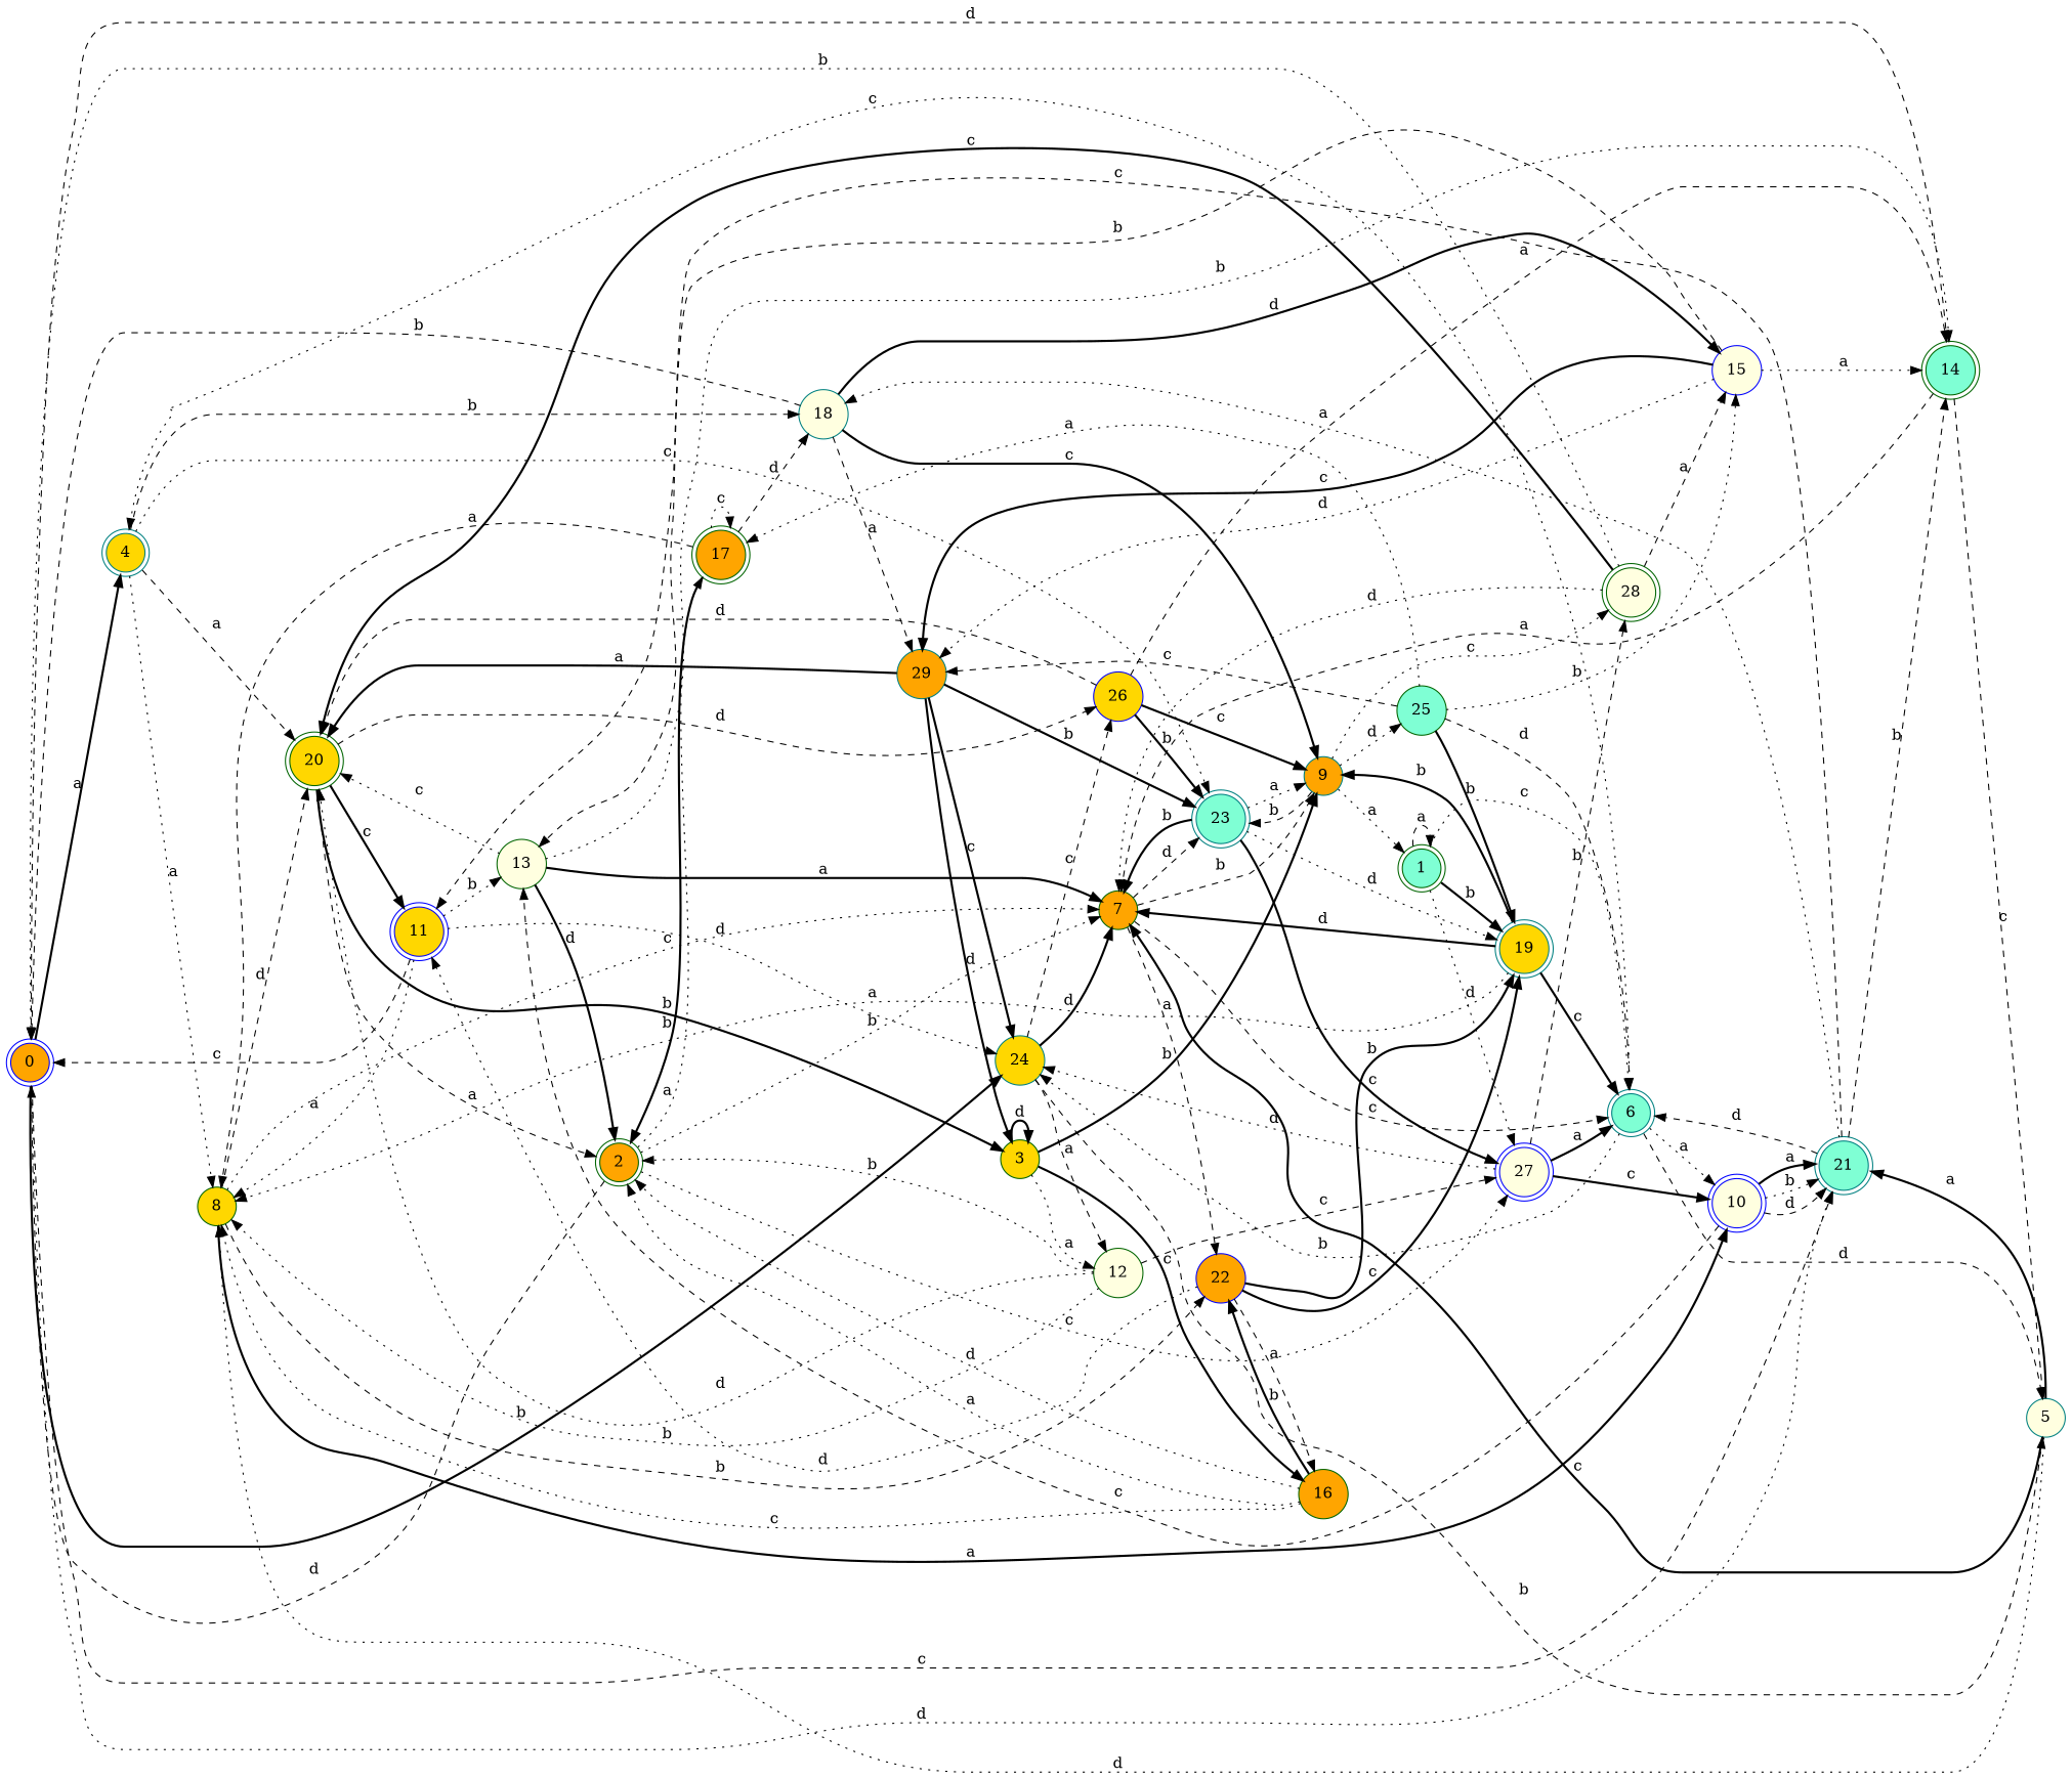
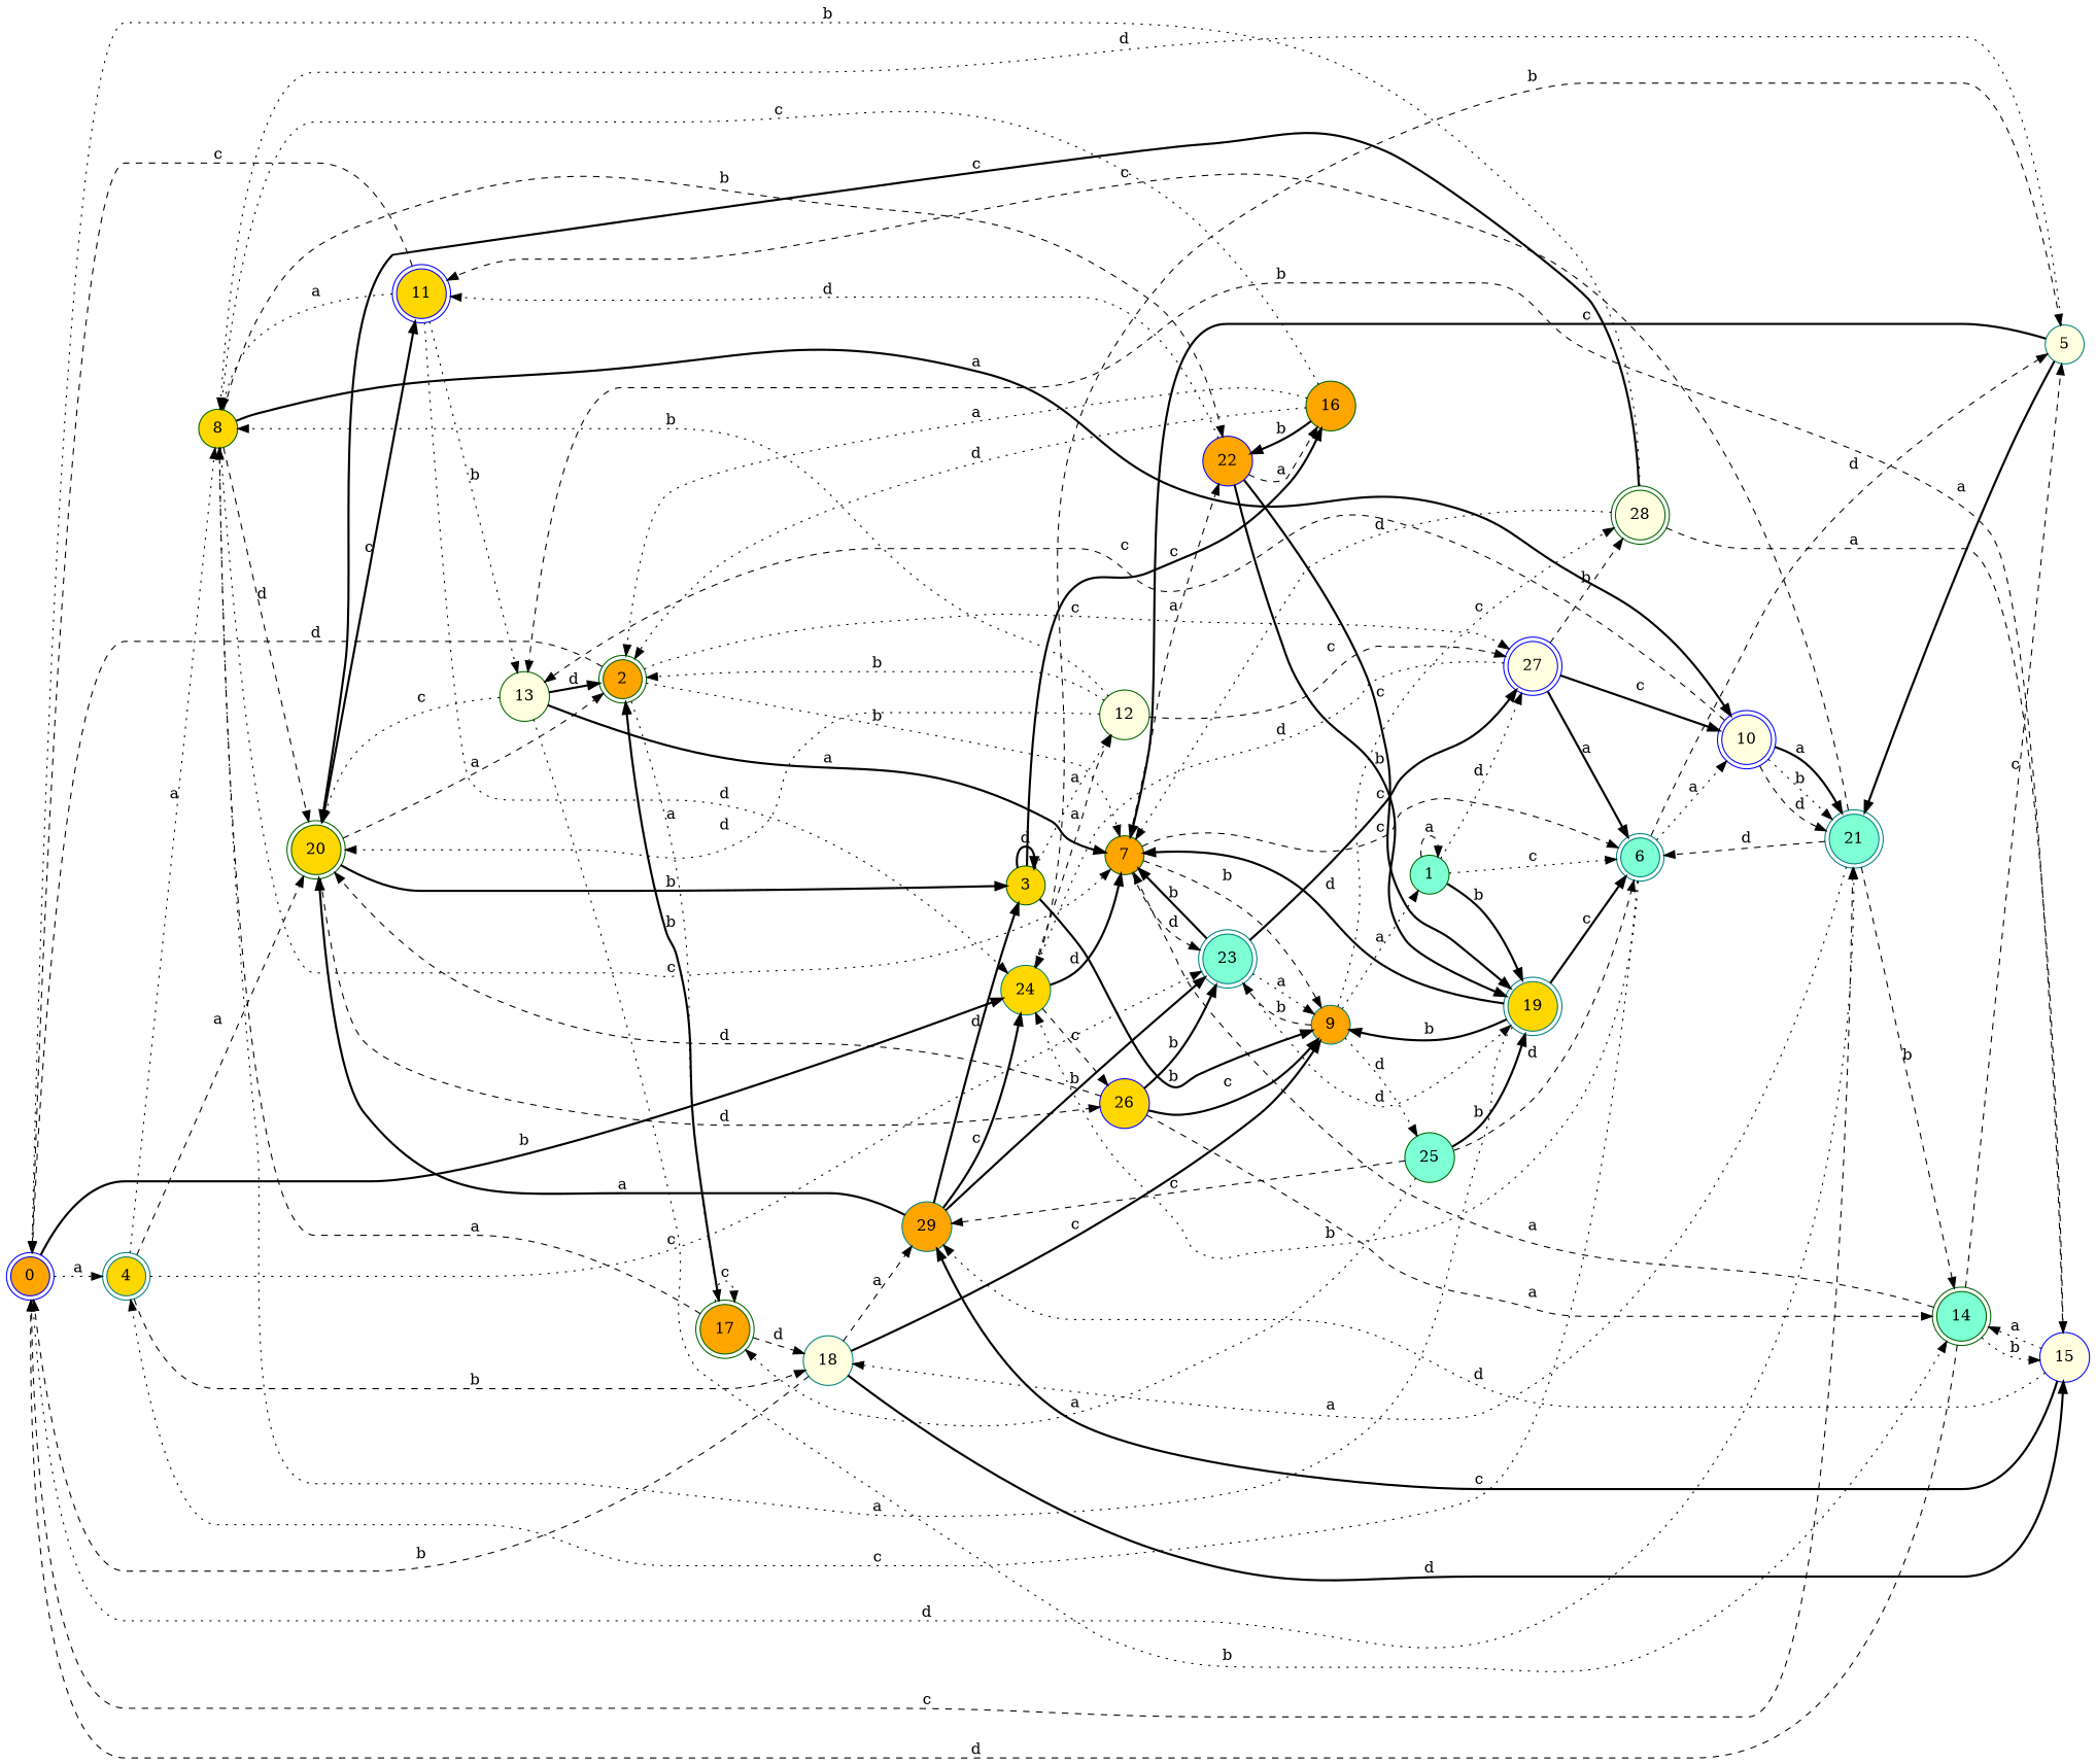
  digraph {
    rankdir=LR
    node [color=darkgreen fillcolor=orange shape=doublecircle style="rounded,filled"]
    edge [style=dotted]
    n1 [color=blue label=0]
    n2 [color=teal fillcolor=gold label=4]
    n3 [color=teal fillcolor=aquamarine label=21]
    n4 [color=teal fillcolor=gold label=24 shape=circle style=filled]
    n5 [fillcolor=gold label=8 shape=circle style=filled]
    n6 [color=teal fillcolor=lightyellow label=18 shape=circle style=filled]
    n7 [fillcolor=gold label=20]
    n8 [color=teal fillcolor=aquamarine label=23]
    n9 [color=teal fillcolor=aquamarine label=6]
    n10 [color=blue fillcolor=gold label=11]
    n11 [fillcolor=aquamarine label=14]
    n12 [label=7 shape=circle style=filled]
    n13 [fillcolor=lightyellow label=12 shape=circle style=filled]
    n14 [color=teal fillcolor=lightyellow label=5 shape=circle style=filled]
    n15 [color=blue fillcolor=gold label=26 shape=circle style=filled]
-   n16 [fillcolor=aquamarine label=1]
+   n16 [fillcolor=aquamarine label=1 shape=circle]
    n17 [color=teal fillcolor=gold label=19]
    n18 [color=blue fillcolor=lightyellow label=27]
    n19 [color=blue fillcolor=lightyellow label=10]
    n20 [color=teal label=9 shape=circle style=filled]
    n21 [fillcolor=lightyellow label=28]
    n22 [label=2]
    n23 [label=17]
    n24 [color=blue label=22 shape=circle style=filled]
    n25 [fillcolor=gold label=3 shape=circle style=filled]
    n26 [label=16 shape=circle style=filled]
    n27 [fillcolor=aquamarine label=25 shape=circle style=filled]
    n28 [color=blue fillcolor=lightyellow label=15 shape=circle style=filled]
    n29 [color=teal label=29 shape=circle style=filled]
    n30 [fillcolor=lightyellow label=13 shape=circle style=filled]
-   n1 -> n2 [label=a style=bold]
+   n1 -> n2 [label=a]
    n1 -> n3 [label=c style=dashed]
    n1 -> n3 [label=d]
    n1 -> n4 [label=b style=bold]
    n2 -> n5 [label=a]
    n2 -> n6 [label=b style=dashed]
    n2 -> n7 [label=a style=dashed]
    n2 -> n8 [label=c]
    n3 -> n6 [label=a]
    n3 -> n9 [label=d style=dashed]
    n3 -> n10 [label=c style=dashed]
    n3 -> n11 [label=b style=dashed]
    n4 -> n12 [label=d style=bold]
    n4 -> n13 [label=a style=dashed]
    n4 -> n14 [label=b style=dashed]
    n4 -> n15 [label=c style=dashed]
    n5 -> n7 [label=d style=dashed]
    n5 -> n12 [label=c]
    n5 -> n19 [label=a style=bold]
    n5 -> n24 [label=b style=dashed]
    n6 -> n1 [label=b style=dashed]
    n6 -> n20 [label=c style=bold]
    n6 -> n28 [label=d style=bold]
    n6 -> n29 [label=a style=dashed]
    n7 -> n10 [label=c style=bold]
    n7 -> n15 [label=d style=dashed]
    n7 -> n22 [label=a style=dashed]
    n7 -> n25 [label=b style=bold]
    n8 -> n12 [label=b style=bold]
    n8 -> n17 [label=d]
    n8 -> n18 [label=c style=bold]
    n8 -> n20 [label=a]
    n9 -> n2 [label=c]
    n9 -> n4 [label=b]
    n9 -> n14 [label=d style=dashed]
    n9 -> n19 [label=a]
    n10 -> n1 [label=c style=dashed]
    n10 -> n4 [label=d]
    n10 -> n5 [label=a]
    n10 -> n30 [label=b]
    n11 -> n1 [label=d style=dashed]
    n11 -> n12 [label=a style=dashed]
    n11 -> n14 [label=c style=dashed]
-   n27 -> n28 [label=b]
+   n11 -> n28 [label=b]
    n12 -> n8 [label=d style=dashed]
    n12 -> n9 [label=c style=dashed]
    n12 -> n20 [label=b style=dashed]
    n12 -> n24 [label=a style=dashed]
    n13 -> n5 [label=b]
    n13 -> n7 [label=d]
    n13 -> n18 [label=c style=dashed]
    n13 -> n22 [label=b]
    n14 -> n3 [label=a style=bold]
    n14 -> n5 [label=d]
    n14 -> n12 [label=c style=bold]
    n15 -> n7 [label=d style=dashed]
    n15 -> n8 [label=b style=bold]
    n15 -> n11 [label=a style=dashed]
    n15 -> n20 [label=c style=bold]
    n16 -> n9 [label=c]
    n16 -> n16 [label=a style=dashed]
    n16 -> n17 [label=b style=bold]
    n16 -> n18 [label=d]
    n17 -> n5 [label=a]
    n17 -> n9 [label=c style=bold]
    n17 -> n12 [label=d style=bold]
    n17 -> n20 [label=b style=bold]
    n18 -> n4 [label=d]
    n18 -> n9 [label=a style=bold]
    n18 -> n19 [label=c style=bold]
    n18 -> n21 [label=b style=dashed]
    n19 -> n3 [label=a style=bold]
    n19 -> n3 [label=b]
    n19 -> n3 [label=d style=dashed]
    n19 -> n30 [label=c style=dashed]
    n20 -> n8 [label=b style=dashed]
    n20 -> n16 [label=a]
    n20 -> n21 [label=c]
    n20 -> n27 [label=d]
    n21 -> n1 [label=b]
    n21 -> n7 [label=c style=bold]
    n21 -> n12 [label=d]
    n21 -> n28 [label=a style=dashed]
    n22 -> n1 [label=d style=dashed]
    n22 -> n12 [label=b]
    n22 -> n18 [label=c]
    n22 -> n23 [label=a]
    n23 -> n5 [label=a style=dashed]
    n23 -> n6 [label=d style=dashed]
    n23 -> n22 [label=b style=bold]
    n23 -> n23 [label=c]
    n24 -> n10 [label=d]
    n24 -> n17 [label=b style=bold]
    n24 -> n17 [label=c style=bold]
    n24 -> n26 [label=a style=dashed]
    n25 -> n13 [label=a]
    n25 -> n20 [label=b style=bold]
    n25 -> n25 [label=d style=bold]
    n25 -> n26 [label=c style=bold]
    n26 -> n5 [label=c]
    n26 -> n22 [label=a]
    n26 -> n22 [label=d]
    n26 -> n24 [label=b style=bold]
    n27 -> n9 [label=d style=dashed]
    n27 -> n17 [label=b style=bold]
    n27 -> n23 [label=a]
    n27 -> n29 [label=c style=dashed]
    n28 -> n11 [label=a]
    n28 -> n29 [label=c style=bold]
    n28 -> n29 [label=d]
    n28 -> n30 [label=b style=dashed]
    n29 -> n4 [label=c style=bold]
    n29 -> n7 [label=a style=bold]
    n29 -> n8 [label=b style=bold]
    n29 -> n25 [label=d style=bold]
    n30 -> n7 [label=c]
    n30 -> n11 [label=b]
    n30 -> n12 [label=a style=bold]
    n30 -> n22 [label=d style=bold]
  }
